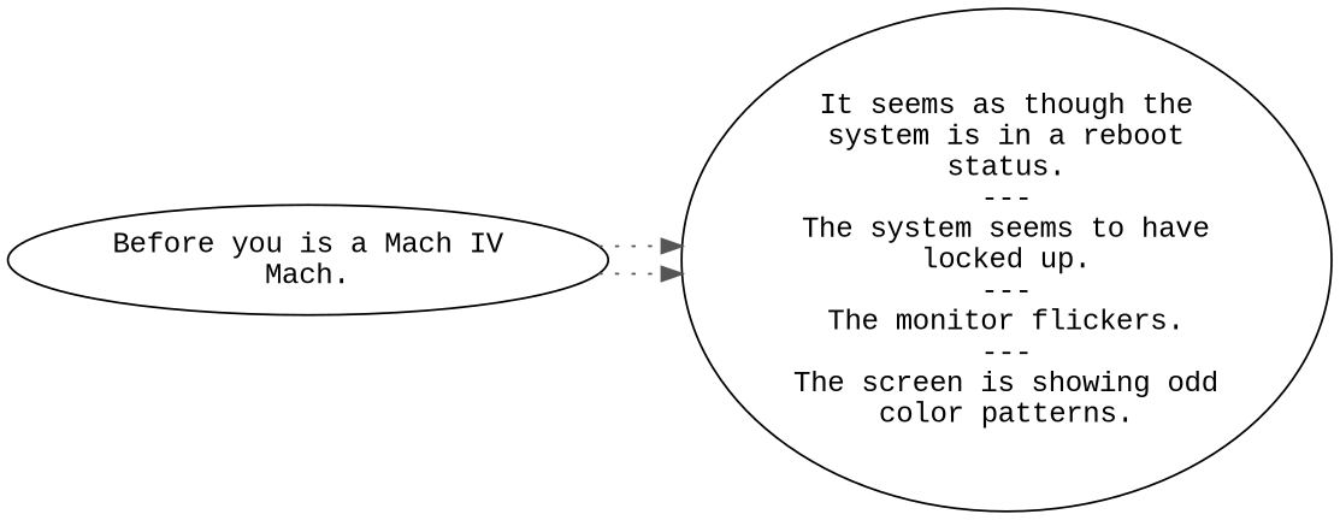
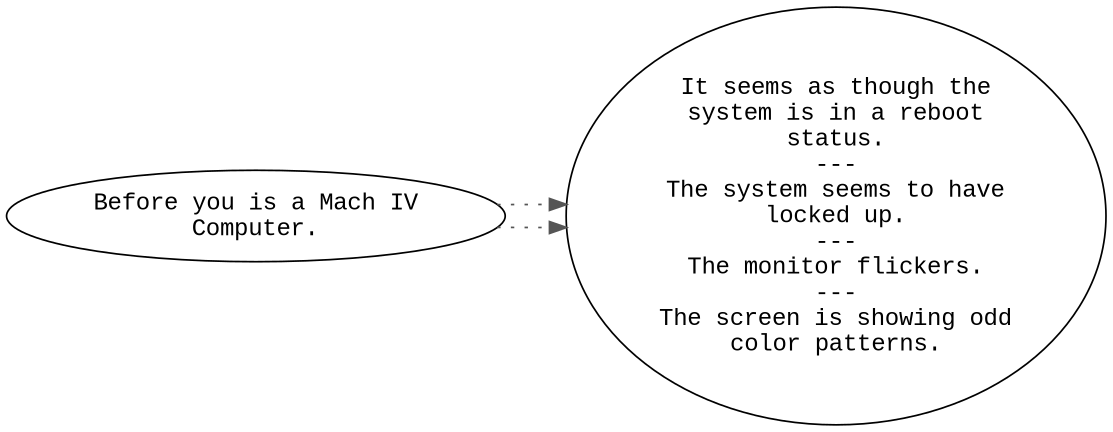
  digraph {
    rankdir=LR
    fontname="Liberation Mono"
    node [color="#000000" fillcolor="#FFFFFF" style=filled fontname="Liberation Mono"]
    edge [color="#555555" style=dotted fontname="Liberation Mono"]
-   n1 [label="Before you is a Mach IV\nMach."]
+   n1 [label="Before you is a Mach IV\nComputer."]
    n2 [label="It seems as though the\nsystem is in a reboot\nstatus.\n---\nThe system seems to have\nlocked up.\n---\nThe monitor flickers.\n---\nThe screen is showing odd\ncolor patterns."]
    n1 -> n2
    n1 -> n2
  }
